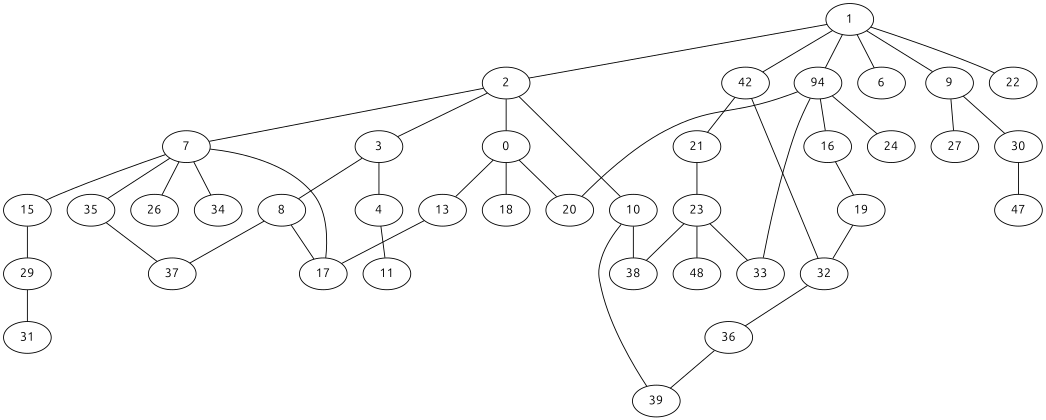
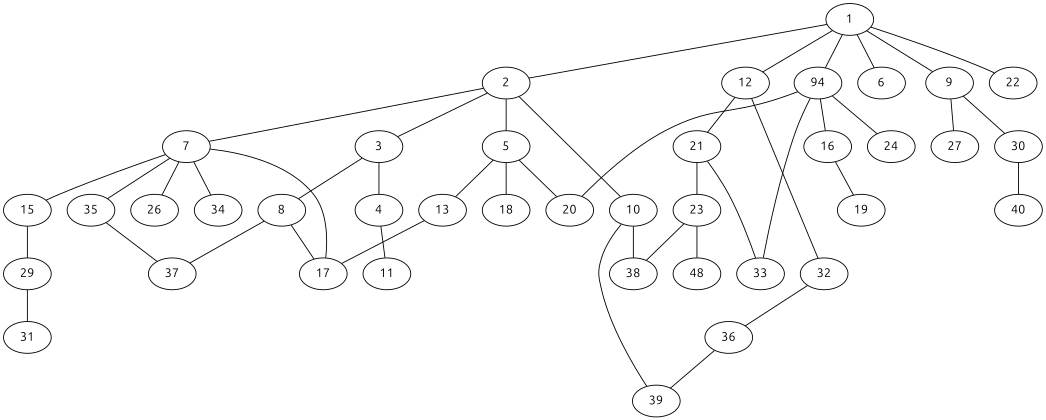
  graph {
    fontname=Ubuntu
    node [fontname=Ubuntu]
    edge [fontname=Ubuntu]
    1
    2
    6
    9
-   12 [label=42]
+   12
    n6 [label=94]
    22
    3
-   5 [label=0]
+   5
    7
    10
    27
    30
    21
    32
    20
    16
    24
    33
    4
    8
    13
    18
    15
    17
    26
    34
    35
    38
    39
-   40 [label=47]
+   40
    23
    36
    19
    11
    37
    29
    31
    n39 [label=48]
    1 -- 2
    1 -- 6
    1 -- 9
    1 -- 12
    1 -- n6
    1 -- 22
    2 -- 3
    2 -- 5
    2 -- 7
    2 -- 10
    9 -- 27
    9 -- 30
    12 -- 21
    12 -- 32
    n6 -- 20
    n6 -- 16
    n6 -- 24
    n6 -- 33
    3 -- 4
    3 -- 8
    5 -- 20
    5 -- 13
    5 -- 18
    7 -- 15
    7 -- 17
    7 -- 26
    7 -- 34
    7 -- 35
    10 -- 38
    10 -- 39
    30 -- 40
-   23 -- 33
+   21 -- 33
    21 -- 23
    32 -- 36
    16 -- 19
    4 -- 11
    8 -- 17
    8 -- 37
    13 -- 17
    15 -- 29
    35 -- 37
    23 -- 38
    23 -- n39
    36 -- 39
-   19 -- 32
    29 -- 31
  }
